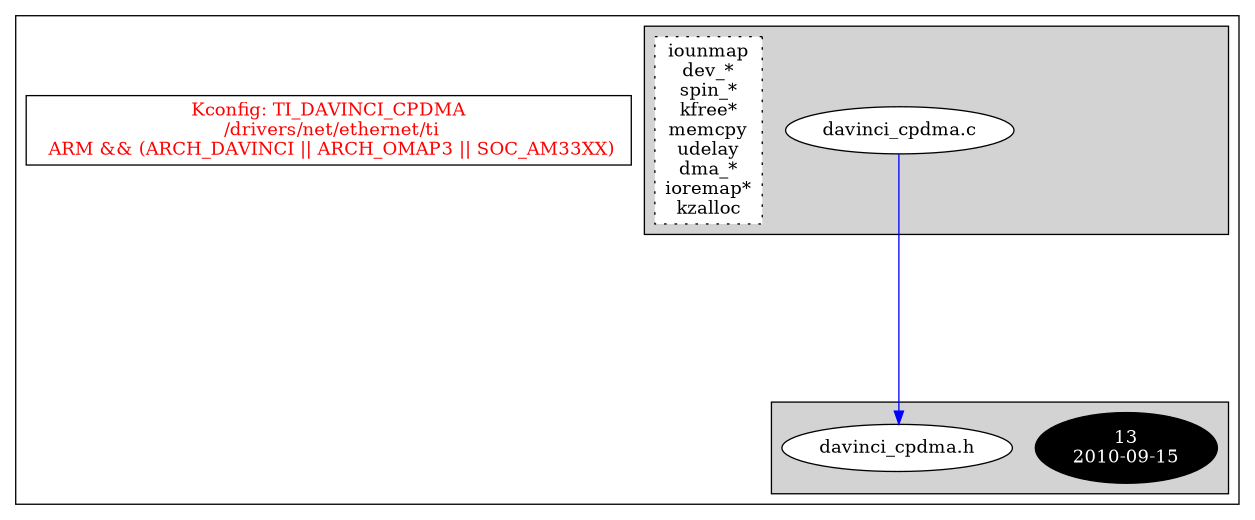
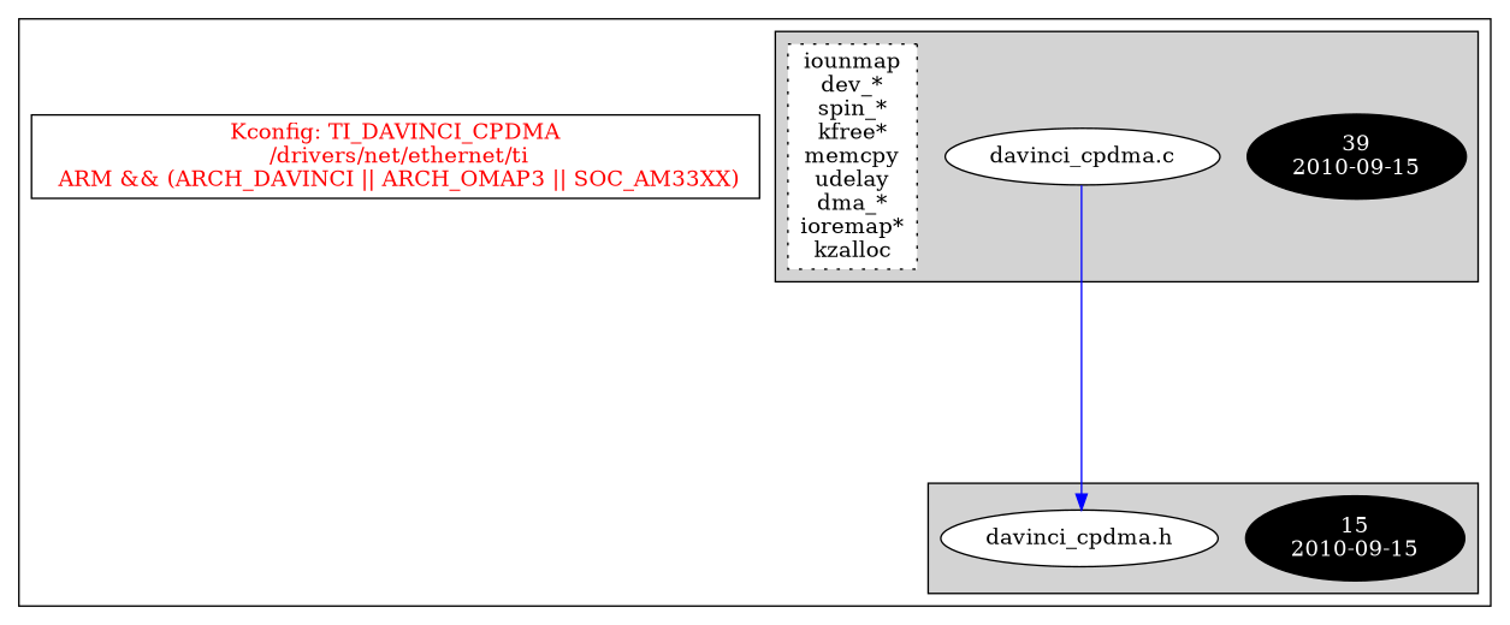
  digraph {
    ranksep=2
    splines=ortho
    node [fillcolor=white fontcolor=black style=filled]
-   n1 [fillcolor=black fontcolor=white label="13\n2010-09-15"]
+   n1 [fillcolor=black fontcolor=white label="15\n2010-09-15"]
    n2 [label="davinci_cpdma.h\n"]
+   n3 [fillcolor=black fontcolor=white label="39\n2010-09-15"]
    n4 [label="davinci_cpdma.c\n"]
    n5 [label="iounmap\ndev_*\nspin_*\nkfree*\nmemcpy\nudelay\ndma_*\nioremap*\nkzalloc\n" shape=box style="filled,dotted"]
    n6 [fontcolor=red label="Kconfig: TI_DAVINCI_CPDMA\n /drivers/net/ethernet/ti\n  ARM && (ARCH_DAVINCI || ARCH_OMAP3 || SOC_AM33XX) " shape=box fillcolor="" style=""]
    subgraph cluster_1 {
      n6
      subgraph cluster_2 {
        style=filled
        n1
        n2
      }
      subgraph cluster_3 {
        style=filled
+       n3
        n4
        n5
      }
    }
    n4 -> n2 [color=blue]
  }
